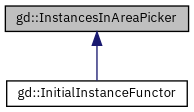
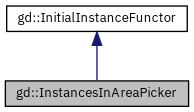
  digraph {
    fontname="IBM Plex Sans"
    node [color=black fontname="IBM Plex Sans" fontsize=10 shape=record style=filled]
    n1 [fillcolor=grey75 fontcolor=black height=0.2 label="gd::InstancesInAreaPicker" width=0.4]
    n2 [fillcolor=white height=0.2 label="gd::InitialInstanceFunctor" width=0.4]
-   n1 -> n2 [color=midnightblue dir=back fontname="IBM Plex Sans" fontsize=10 labelfontname=Helvetica labelfontsize=10 style=solid]
+   n2 -> n1 [color=midnightblue dir=back fontname="IBM Plex Sans" fontsize=10 labelfontname=Helvetica labelfontsize=10 style=solid]
  }
